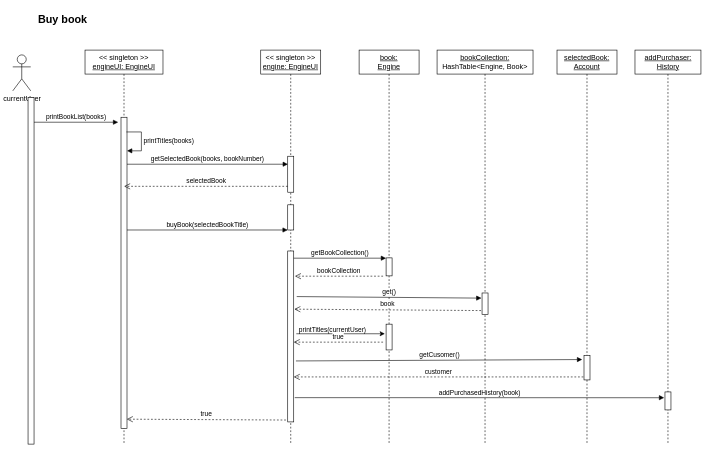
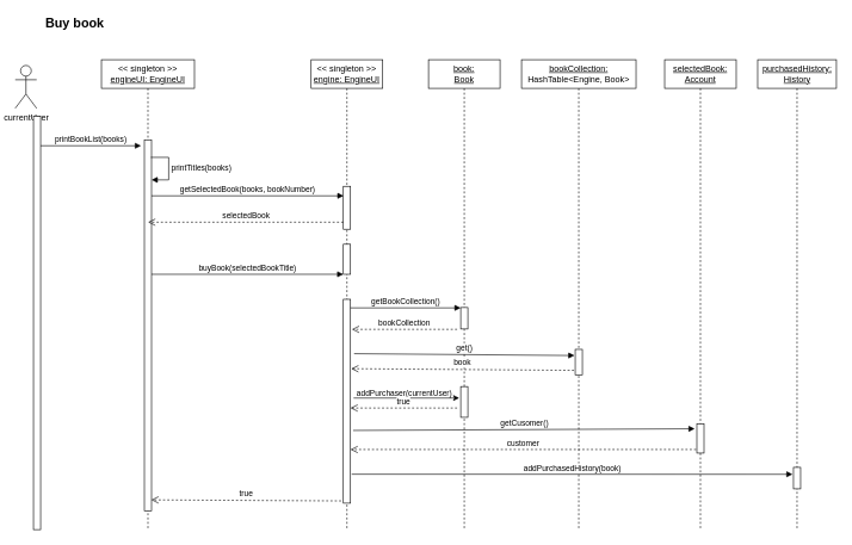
  <mxCell id="0" />
  <mxCell id="1" parent="0" />
  <mxCell id="2" value="&lt;span style=&quot;font-size: 18px&quot;&gt;&lt;b&gt;Buy book&lt;/b&gt;&lt;/span&gt;" style="text;html=1;resizable=0;points=[];autosize=1;align=left;verticalAlign=top;spacingTop=-4;" vertex="1" parent="1"><mxGeometry x="60.5" y="20" width="100" height="20" as="geometry" /></mxCell>
  <mxCell id="3" value="currentUser&lt;br&gt;" style="shape=umlActor;verticalLabelPosition=bottom;labelBackgroundColor=#ffffff;verticalAlign=top;html=1;outlineConnect=0;" vertex="1" parent="1"><mxGeometry x="20.5" y="91" width="30" height="60" as="geometry" /></mxCell>
  <mxCell id="4" value="" style="html=1;points=[];perimeter=orthogonalPerimeter;" vertex="1" parent="1"><mxGeometry x="46" y="162" width="10" height="578" as="geometry" /></mxCell>
  <mxCell id="5" value="&amp;lt;&amp;lt; singleton &amp;gt;&amp;gt;&lt;br&gt;&lt;u&gt;engine:&amp;nbsp;&lt;/u&gt;&lt;u&gt;EngineUI&lt;/u&gt;&lt;br&gt;" style="shape=umlLifeline;perimeter=lifelinePerimeter;whiteSpace=wrap;html=1;container=1;collapsible=0;recursiveResize=0;outlineConnect=0;" vertex="1" parent="1"><mxGeometry x="434" y="83" width="100" height="657" as="geometry" /></mxCell>
  <mxCell id="6" value="" style="html=1;points=[];perimeter=orthogonalPerimeter;" vertex="1" parent="5"><mxGeometry x="45" y="335" width="10" height="285" as="geometry" /></mxCell>
  <mxCell id="7" value="" style="html=1;points=[];perimeter=orthogonalPerimeter;" vertex="1" parent="5"><mxGeometry x="45" y="258" width="10" height="42" as="geometry" /></mxCell>
  <mxCell id="8" value="" style="html=1;points=[];perimeter=orthogonalPerimeter;" vertex="1" parent="1"><mxGeometry x="479" y="260" width="10" height="60" as="geometry" /></mxCell>
- <mxCell id="9" value="&lt;u&gt;book:&lt;br&gt;Engine&lt;/u&gt;&lt;br&gt;" style="shape=umlLifeline;perimeter=lifelinePerimeter;whiteSpace=wrap;html=1;container=1;collapsible=0;recursiveResize=0;outlineConnect=0;" vertex="1" parent="1"><mxGeometry x="598" y="83" width="100" height="657" as="geometry" /></mxCell>
+ <mxCell id="9" value="&lt;u&gt;book:&lt;br&gt;Book&lt;/u&gt;&lt;br&gt;" style="shape=umlLifeline;perimeter=lifelinePerimeter;whiteSpace=wrap;html=1;container=1;collapsible=0;recursiveResize=0;outlineConnect=0;" vertex="1" parent="1"><mxGeometry x="598" y="83" width="100" height="657" as="geometry" /></mxCell>
  <mxCell id="10" value="" style="html=1;points=[];perimeter=orthogonalPerimeter;" vertex="1" parent="9"><mxGeometry x="45" y="346.5" width="10" height="30" as="geometry" /></mxCell>
  <mxCell id="11" value="bookCollection" style="html=1;verticalAlign=bottom;endArrow=open;dashed=1;endSize=8;" edge="1" parent="9"><mxGeometry relative="1" as="geometry"><mxPoint x="-107" y="377" as="targetPoint" /><mxPoint x="40" y="377" as="sourcePoint" /></mxGeometry></mxCell>
  <mxCell id="12" value="getBookCollection()" style="html=1;verticalAlign=bottom;endArrow=block;entryX=0;entryY=0;" edge="1" parent="9" source="6"><mxGeometry relative="1" as="geometry"><mxPoint x="-95" y="347" as="sourcePoint" /><mxPoint x="45" y="347" as="targetPoint" /></mxGeometry></mxCell>
  <mxCell id="13" value="" style="html=1;points=[];perimeter=orthogonalPerimeter;" vertex="1" parent="9"><mxGeometry x="45" y="457" width="10" height="43" as="geometry" /></mxCell>
  <mxCell id="14" value="&lt;u&gt;selectedBook:&lt;br&gt;Account&lt;/u&gt;&lt;br&gt;" style="shape=umlLifeline;perimeter=lifelinePerimeter;whiteSpace=wrap;html=1;container=1;collapsible=0;recursiveResize=0;outlineConnect=0;" vertex="1" parent="1"><mxGeometry x="928" y="83" width="100" height="657" as="geometry" /></mxCell>
  <mxCell id="15" value="" style="html=1;points=[];perimeter=orthogonalPerimeter;" vertex="1" parent="14"><mxGeometry x="45" y="509" width="10" height="41" as="geometry" /></mxCell>
  <mxCell id="16" value="getCusomer()" style="html=1;verticalAlign=bottom;endArrow=block;exitX=1.167;exitY=0.719;exitDx=0;exitDy=0;exitPerimeter=0;" edge="1" parent="1"><mxGeometry width="80" relative="1" as="geometry"><mxPoint x="492.667" y="601.333" as="sourcePoint" /><mxPoint x="970" y="599" as="targetPoint" /></mxGeometry></mxCell>
  <mxCell id="17" value="" style="edgeStyle=orthogonalEdgeStyle;rounded=0;orthogonalLoop=1;jettySize=auto;html=1;exitX=1.033;exitY=0.673;exitDx=0;exitDy=0;exitPerimeter=0;" edge="1" parent="1"><mxGeometry relative="1" as="geometry"><Array as="points" /><mxPoint x="493.333" y="556" as="sourcePoint" /><mxPoint x="641" y="556" as="targetPoint" /></mxGeometry></mxCell>
- <mxCell id="18" value="printTitles(currentUser)" style="text;html=1;resizable=0;points=[];autosize=1;align=left;verticalAlign=top;spacingTop=-4;fontSize=11;" vertex="1" parent="1"><mxGeometry x="496" y="540" width="150" height="10" as="geometry" /></mxCell>
+ <mxCell id="18" value="addPurchaser(currentUser)" style="text;html=1;resizable=0;points=[];autosize=1;align=left;verticalAlign=top;spacingTop=-4;fontSize=11;" vertex="1" parent="1"><mxGeometry x="496" y="540" width="150" height="10" as="geometry" /></mxCell>
  <mxCell id="19" value="book" style="html=1;verticalAlign=bottom;endArrow=open;dashed=1;endSize=8;exitX=-0.167;exitY=0.815;exitDx=0;exitDy=0;exitPerimeter=0;" edge="1" parent="1" source="29"><mxGeometry relative="1" as="geometry"><mxPoint x="490" y="515" as="targetPoint" /><mxPoint x="798" y="515" as="sourcePoint" /></mxGeometry></mxCell>
  <mxCell id="20" value="&amp;lt;&amp;lt; singleton &amp;gt;&amp;gt;&lt;br&gt;&lt;u&gt;engineUI:&amp;nbsp;&lt;/u&gt;&lt;u&gt;EngineUI&lt;/u&gt;&lt;br&gt;" style="shape=umlLifeline;perimeter=lifelinePerimeter;whiteSpace=wrap;html=1;container=1;collapsible=0;recursiveResize=0;outlineConnect=0;" vertex="1" parent="1"><mxGeometry x="141" y="83" width="130" height="657" as="geometry" /></mxCell>
  <mxCell id="21" value="" style="html=1;points=[];perimeter=orthogonalPerimeter;" vertex="1" parent="20"><mxGeometry x="60" y="112" width="10" height="519" as="geometry" /></mxCell>
  <mxCell id="22" value="printBookList(books)" style="html=1;verticalAlign=bottom;endArrow=block;entryX=-0.467;entryY=0.016;entryDx=0;entryDy=0;entryPerimeter=0;" edge="1" parent="1" source="4" target="21"><mxGeometry relative="1" as="geometry"><mxPoint x="214.667" y="210" as="sourcePoint" /><mxPoint x="375.167" y="210" as="targetPoint" /></mxGeometry></mxCell>
  <mxCell id="23" value="printTitles(books)" style="edgeStyle=orthogonalEdgeStyle;html=1;align=left;spacingLeft=2;endArrow=block;rounded=0;" edge="1" parent="1"><mxGeometry relative="1" as="geometry"><mxPoint x="210" y="219.5" as="sourcePoint" /><Array as="points"><mxPoint x="235" y="219.5" /></Array><mxPoint x="211" y="251" as="targetPoint" /></mxGeometry></mxCell>
  <mxCell id="24" value="getSelectedBook(books, bookNumber)" style="html=1;verticalAlign=bottom;endArrow=block;entryX=0.033;entryY=0.222;entryDx=0;entryDy=0;entryPerimeter=0;" edge="1" parent="1" source="21" target="8"><mxGeometry relative="1" as="geometry"><mxPoint x="358" y="289.167" as="sourcePoint" /><mxPoint x="498" y="289.167" as="targetPoint" /></mxGeometry></mxCell>
  <mxCell id="25" value="selectedBook" style="html=1;verticalAlign=bottom;endArrow=open;dashed=1;endSize=8;entryX=1.1;entryY=0.265;entryDx=0;entryDy=0;entryPerimeter=0;" edge="1" parent="1" source="8"><mxGeometry relative="1" as="geometry"><mxPoint x="206.167" y="310.167" as="targetPoint" /><mxPoint x="344.5" y="311.5" as="sourcePoint" /></mxGeometry></mxCell>
  <mxCell id="26" value="buyBook(selectedBookTitle)" style="html=1;verticalAlign=bottom;endArrow=block;" edge="1" parent="1" source="21" target="7"><mxGeometry relative="1" as="geometry"><mxPoint x="294" y="390" as="sourcePoint" /><mxPoint x="434" y="390" as="targetPoint" /></mxGeometry></mxCell>
  <mxCell id="27" value="get()" style="html=1;verticalAlign=bottom;endArrow=block;entryX=-0.1;entryY=0.239;entryDx=0;entryDy=0;entryPerimeter=0;" edge="1" parent="1" target="29"><mxGeometry relative="1" as="geometry"><mxPoint x="494" y="494" as="sourcePoint" /><mxPoint x="648" y="494" as="targetPoint" /></mxGeometry></mxCell>
  <mxCell id="28" value="&lt;u&gt;bookCollection:&lt;br&gt;&lt;/u&gt;HashTable&amp;lt;Engine, Book&amp;gt;&lt;br&gt;" style="shape=umlLifeline;perimeter=lifelinePerimeter;whiteSpace=wrap;html=1;container=1;collapsible=0;recursiveResize=0;outlineConnect=0;" vertex="1" parent="1"><mxGeometry x="728" y="83" width="160" height="657" as="geometry" /></mxCell>
  <mxCell id="29" value="" style="html=1;points=[];perimeter=orthogonalPerimeter;" vertex="1" parent="28"><mxGeometry x="75" y="405" width="10" height="36" as="geometry" /></mxCell>
  <mxCell id="30" value="true" style="html=1;verticalAlign=bottom;endArrow=open;dashed=1;endSize=8;" edge="1" parent="1" target="6"><mxGeometry relative="1" as="geometry"><mxPoint x="496" y="600.5" as="targetPoint" /><mxPoint x="638" y="570" as="sourcePoint" /></mxGeometry></mxCell>
  <mxCell id="31" value="customer" style="html=1;verticalAlign=bottom;endArrow=open;dashed=1;endSize=8;exitX=-0.1;exitY=0.878;exitDx=0;exitDy=0;exitPerimeter=0;" edge="1" parent="1" source="15" target="6"><mxGeometry relative="1" as="geometry"><mxPoint x="994" y="560" as="targetPoint" /><mxPoint x="1128.667" y="559.333" as="sourcePoint" /></mxGeometry></mxCell>
- <mxCell id="32" value="&lt;u&gt;addPurchaser:&lt;br&gt;History&lt;/u&gt;&lt;br&gt;" style="html=1;points=[];perimeter=orthogonalPerimeter;shape=umlLifeline;participant=label;fontFamily=Helvetica;fontSize=12;fontColor=#000000;align=center;strokeColor=#000000;fillColor=#ffffff;recursiveResize=0;container=1;collapsible=0;" vertex="1" parent="1"><mxGeometry x="1058" y="83" width="110" height="657" as="geometry" /></mxCell>
+ <mxCell id="32" value="&lt;u&gt;purchasedHistory:&lt;br&gt;History&lt;/u&gt;&lt;br&gt;" style="html=1;points=[];perimeter=orthogonalPerimeter;shape=umlLifeline;participant=label;fontFamily=Helvetica;fontSize=12;fontColor=#000000;align=center;strokeColor=#000000;fillColor=#ffffff;recursiveResize=0;container=1;collapsible=0;" vertex="1" parent="1"><mxGeometry x="1058" y="83" width="110" height="657" as="geometry" /></mxCell>
  <mxCell id="33" value="" style="html=1;points=[];perimeter=orthogonalPerimeter;" vertex="1" parent="32"><mxGeometry x="50" y="570" width="10" height="30" as="geometry" /></mxCell>
  <mxCell id="34" value="addPurchasedHistory(book)" style="html=1;verticalAlign=bottom;endArrow=block;exitX=1.167;exitY=0.858;exitDx=0;exitDy=0;exitPerimeter=0;entryX=-0.133;entryY=0.322;entryDx=0;entryDy=0;entryPerimeter=0;" edge="1" parent="1" source="6" target="33"><mxGeometry width="80" relative="1" as="geometry"><mxPoint x="508.167" y="684.333" as="sourcePoint" /><mxPoint x="985.5" y="682" as="targetPoint" /></mxGeometry></mxCell>
  <mxCell id="35" value="true" style="html=1;verticalAlign=bottom;endArrow=open;dashed=1;endSize=8;exitX=-0.3;exitY=0.989;exitDx=0;exitDy=0;exitPerimeter=0;entryX=0.967;entryY=0.97;entryDx=0;entryDy=0;entryPerimeter=0;" edge="1" parent="1" source="6" target="21"><mxGeometry relative="1" as="geometry"><mxPoint x="499" y="638" as="targetPoint" /><mxPoint x="982" y="638" as="sourcePoint" /></mxGeometry></mxCell>
